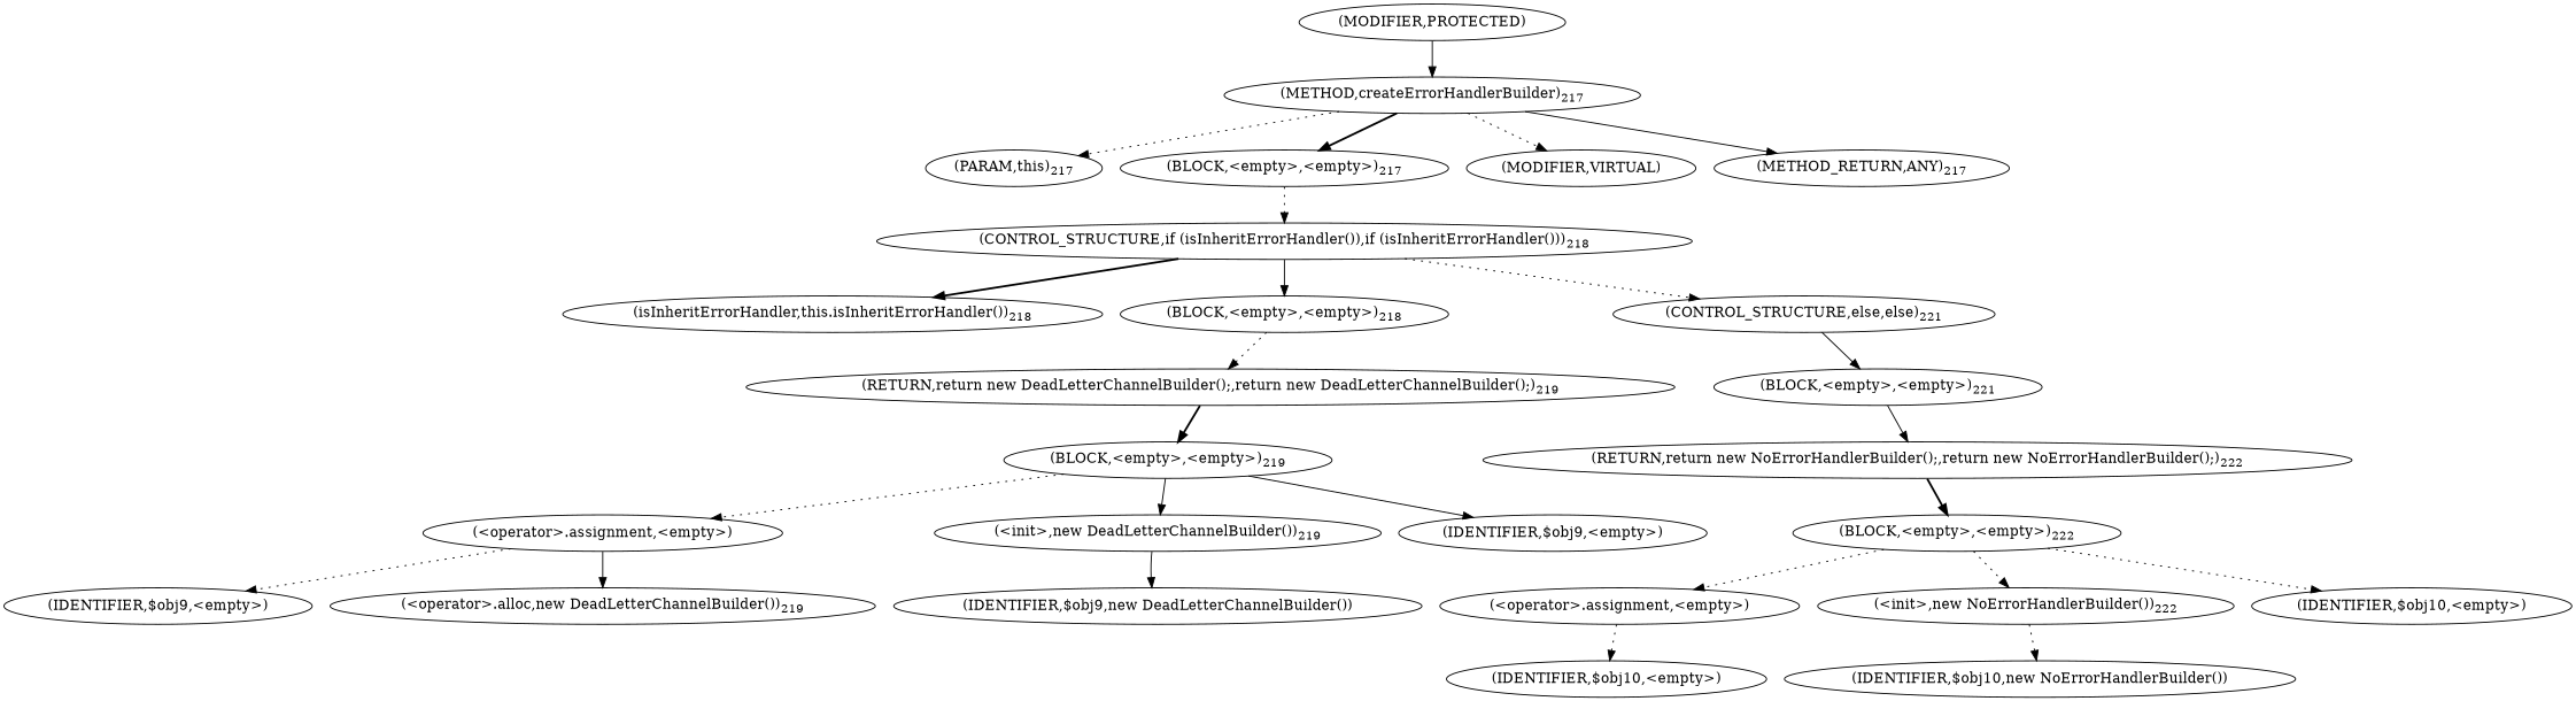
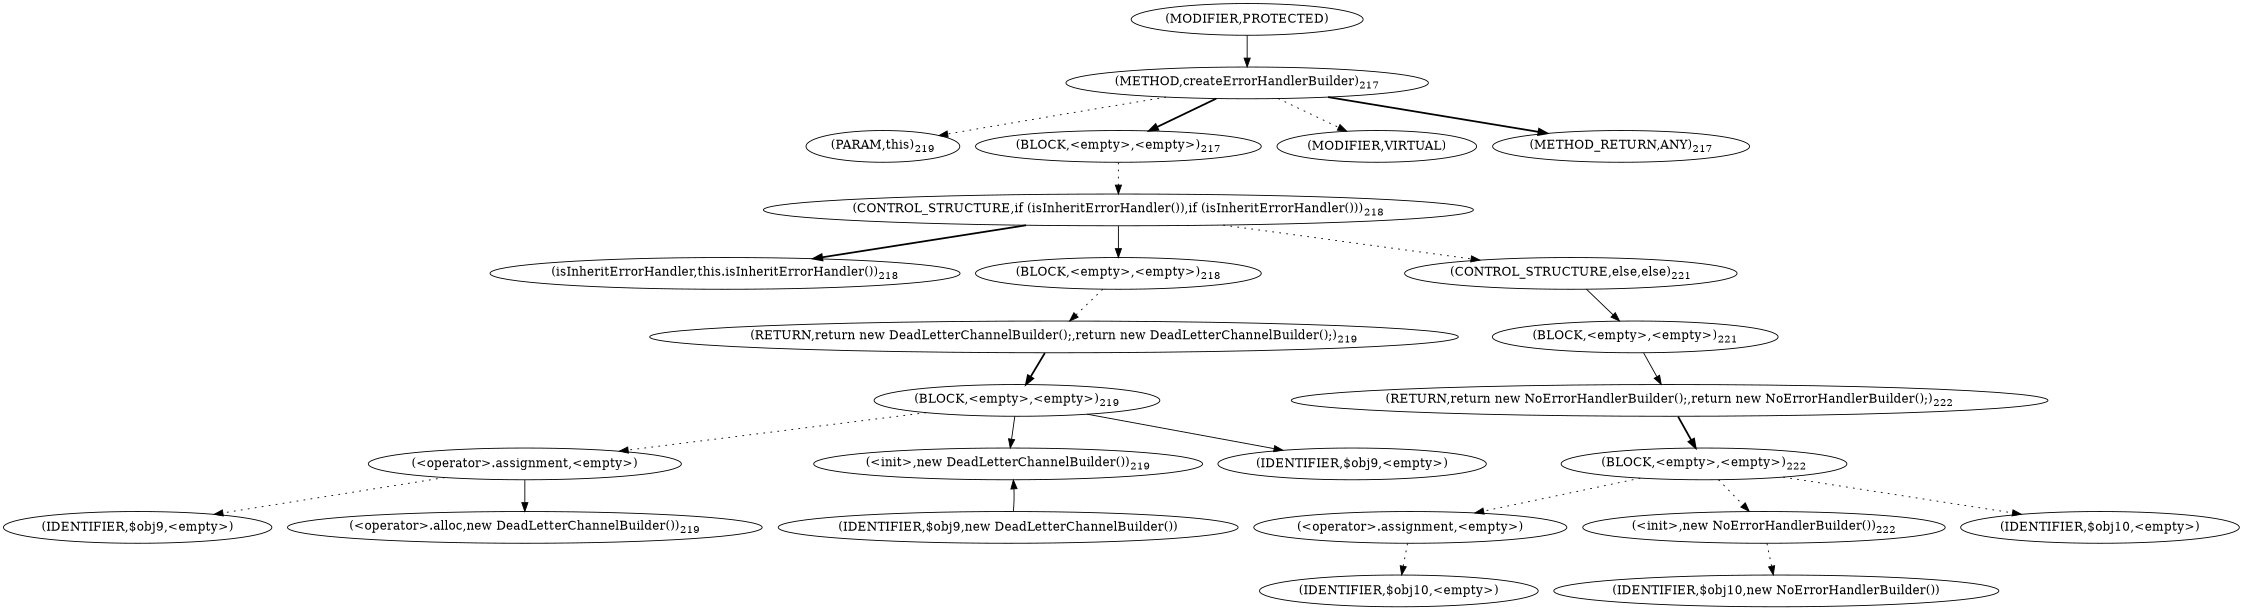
  digraph {
    edge [style=dotted]
    n1 [label=<(METHOD,createErrorHandlerBuilder)<SUB>217</SUB>>]
-   n2 [label=<(PARAM,this)<SUB>217</SUB>>]
+   n2 [label=<(PARAM,this)<SUB>219</SUB>>]
    n3 [label=<(BLOCK,&lt;empty&gt;,&lt;empty&gt;)<SUB>217</SUB>>]
    n4 [label=<(MODIFIER,VIRTUAL)>]
    n5 [label=<(METHOD_RETURN,ANY)<SUB>217</SUB>>]
    n6 [label=<(CONTROL_STRUCTURE,if (isInheritErrorHandler()),if (isInheritErrorHandler()))<SUB>218</SUB>>]
    n7 [label=<(MODIFIER,PROTECTED)>]
    n8 [label=<(isInheritErrorHandler,this.isInheritErrorHandler())<SUB>218</SUB>>]
    n9 [label=<(BLOCK,&lt;empty&gt;,&lt;empty&gt;)<SUB>218</SUB>>]
    n10 [label=<(CONTROL_STRUCTURE,else,else)<SUB>221</SUB>>]
    n11 [label=<(RETURN,return new DeadLetterChannelBuilder();,return new DeadLetterChannelBuilder();)<SUB>219</SUB>>]
    n12 [label=<(BLOCK,&lt;empty&gt;,&lt;empty&gt;)<SUB>221</SUB>>]
    n13 [label=<(BLOCK,&lt;empty&gt;,&lt;empty&gt;)<SUB>219</SUB>>]
    n14 [label=<(&lt;operator&gt;.assignment,&lt;empty&gt;)>]
    n15 [label=<(&lt;init&gt;,new DeadLetterChannelBuilder())<SUB>219</SUB>>]
    n16 [label=<(IDENTIFIER,$obj9,&lt;empty&gt;)>]
    n17 [label=<(IDENTIFIER,$obj9,&lt;empty&gt;)>]
    n18 [label=<(&lt;operator&gt;.alloc,new DeadLetterChannelBuilder())<SUB>219</SUB>>]
    n19 [label=<(IDENTIFIER,$obj9,new DeadLetterChannelBuilder())>]
    n20 [label=<(RETURN,return new NoErrorHandlerBuilder();,return new NoErrorHandlerBuilder();)<SUB>222</SUB>>]
    n21 [label=<(BLOCK,&lt;empty&gt;,&lt;empty&gt;)<SUB>222</SUB>>]
    n22 [label=<(&lt;operator&gt;.assignment,&lt;empty&gt;)>]
    n23 [label=<(&lt;init&gt;,new NoErrorHandlerBuilder())<SUB>222</SUB>>]
    n24 [label=<(IDENTIFIER,$obj10,&lt;empty&gt;)>]
    n25 [label=<(IDENTIFIER,$obj10,&lt;empty&gt;)>]
    n26 [label=<(IDENTIFIER,$obj10,new NoErrorHandlerBuilder())>]
    n1 -> n2
    n1 -> n3 [style=bold]
    n1 -> n4
-   n1 -> n5 [style=solid]
+   n1 -> n5 [style=bold]
    n3 -> n6
    n6 -> n8 [style=bold]
    n6 -> n9 [style=solid]
    n6 -> n10
    n7 -> n1 [style=solid]
    n9 -> n11
    n10 -> n12 [style=solid]
    n11 -> n13 [style=bold]
    n12 -> n20 [style=solid]
    n13 -> n14
    n13 -> n15 [style=solid]
    n13 -> n16 [style=solid]
    n14 -> n17
    n14 -> n18 [style=solid]
-   n15 -> n19 [style=solid]
+   n19 -> n15 [style=solid]
    n20 -> n21 [style=bold]
    n21 -> n22
    n21 -> n23
    n21 -> n24
    n22 -> n25
    n23 -> n26
  }
